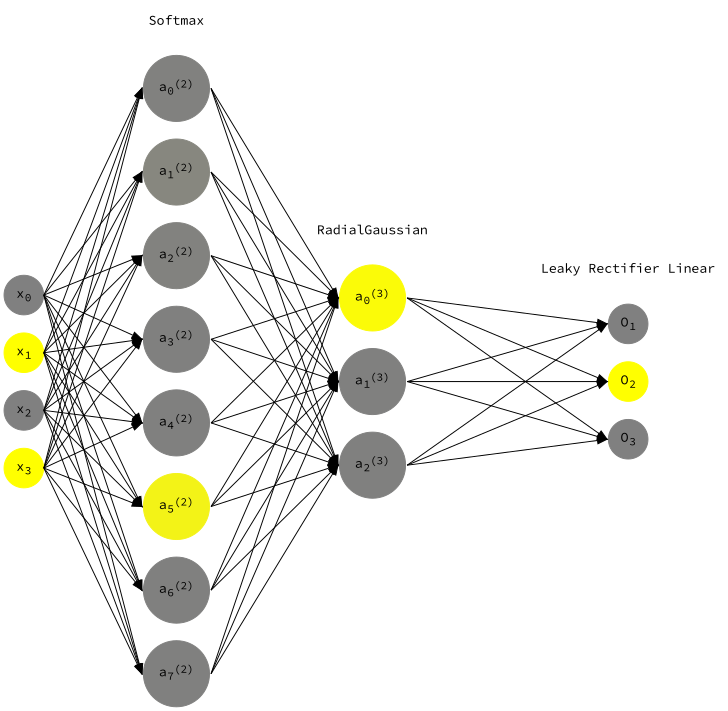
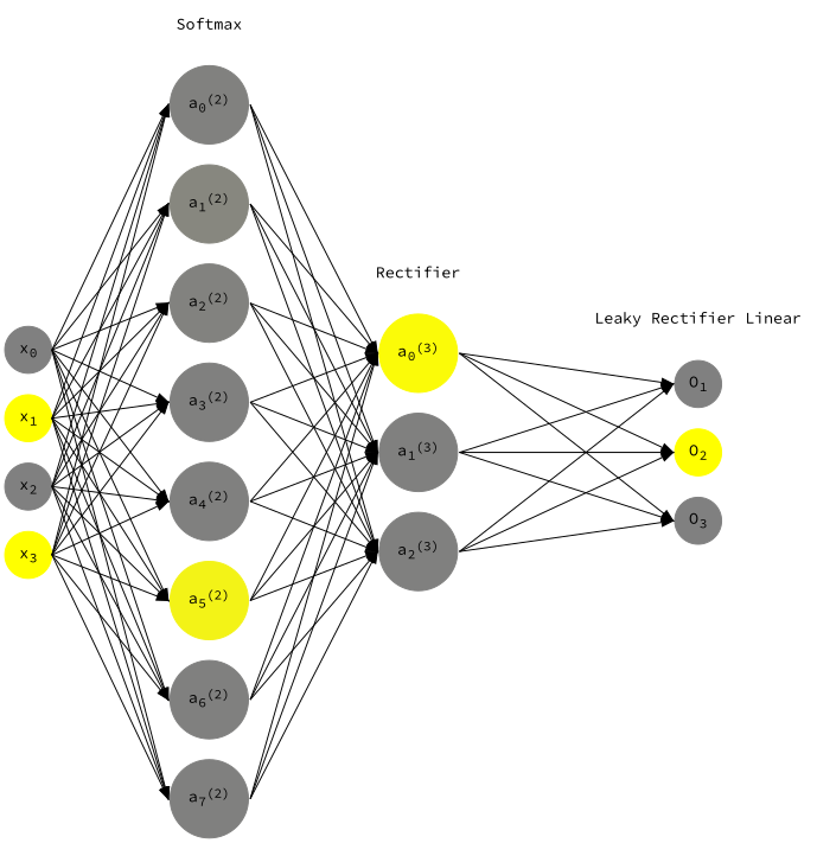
  digraph {
    rankdir=LR
    ranksep=1.4
    splines=false
    fontname="Source Code Pro"
    node [color="0.1667, 0.0, 0.5" fillcolor="0.1667, 0.0, 0.5" shape=circle style=filled fontname="Source Code Pro"]
    edge [headport=w style=solid tailport=e fontname="Source Code Pro"]
    n1 [label=<x<sub>0</sub>>]
    n2 [color="0.1667, 1.0, 1.0" fillcolor="0.1667, 1.0, 1.0" label=<x<sub>1</sub>>]
    n3 [label=<x<sub>2</sub>>]
    n4 [color="0.1667, 1.0, 1.0" fillcolor="0.1667, 1.0, 1.0" label=<x<sub>3</sub>>]
    n5 [color="0.1667, 0.008837, 0.504419" fillcolor="0.1667, 0.008837, 0.504419" label=<a<sub>0</sub><sup>(2)</sup>>]
    n6 [color="0.1667, 0.059596, 0.529798" fillcolor="0.1667, 0.059596, 0.529798" label=<a<sub>1</sub><sup>(2)</sup>>]
    n7 [color="0.1667, 0.016673, 0.508336" fillcolor="0.1667, 0.016673, 0.508336" label=<a<sub>2</sub><sup>(2)</sup>>]
    n8 [color="0.1667, 0.006711, 0.503356" fillcolor="0.1667, 0.006711, 0.503356" label=<a<sub>3</sub><sup>(2)</sup>>]
    n9 [color="0.1667, 0.001603, 0.500801" fillcolor="0.1667, 0.001603, 0.500801" label=<a<sub>4</sub><sup>(2)</sup>>]
    n10 [color="0.1667, 0.902656, 0.951328" fillcolor="0.1667, 0.902656, 0.951328" label=<a<sub>5</sub><sup>(2)</sup>>]
    n11 [color="0.1667, 0.000513, 0.500256" fillcolor="0.1667, 0.000513, 0.500256" label=<a<sub>6</sub><sup>(2)</sup>>]
    n12 [color="0.1667, 0.003411, 0.501706" fillcolor="0.1667, 0.003411, 0.501706" label=<a<sub>7</sub><sup>(2)</sup>>]
    n13 [color="0.1667, 0.966401, 0.983201" fillcolor="0.1667, 0.966401, 0.983201" label=<a<sub>0</sub><sup>(3)</sup>>]
    n14 [color="0.1667, 0.000060, 0.500030" fillcolor="0.1667, 0.000060, 0.500030" label=<a<sub>1</sub><sup>(3)</sup>>]
    n15 [color="0.1667, 0.000019, 0.500009" fillcolor="0.1667, 0.000019, 0.500009" label=<a<sub>2</sub><sup>(3)</sup>>]
    n16 [label=<O<sub>1</sub>>]
    n17 [color="0.1667, 1.0, 1.0" fillcolor="0.1667, 1.0, 1.0" label=<O<sub>2</sub>>]
    n18 [label=<O<sub>3</sub>>]
    n19 [label=Softmax shape=plaintext color="" fillcolor="" style=""]
-   n20 [label=RadialGaussian shape=plaintext color="" fillcolor="" style=""]
+   n20 [label=Rectifier shape=plaintext color="" fillcolor="" style=""]
    n21 [label="Leaky Rectifier Linear" shape=plaintext color="" fillcolor="" style=""]
    subgraph sub_1 {
      n1
    }
    subgraph sub_2 {
      n2
    }
    subgraph sub_3 {
      n3
    }
    subgraph sub_4 {
      n4
    }
    subgraph sub_5 {
      n5
    }
    subgraph sub_6 {
      n6
    }
    subgraph sub_7 {
      n7
    }
    subgraph sub_8 {
      n8
    }
    subgraph sub_9 {
      n9
    }
    subgraph sub_10 {
      n10
    }
    subgraph sub_11 {
      n11
    }
    subgraph sub_12 {
      n12
    }
    subgraph sub_13 {
      n13
    }
    subgraph sub_14 {
      n14
    }
    subgraph sub_15 {
      n15
    }
    subgraph sub_16 {
      n16
    }
    subgraph sub_17 {
      n17
    }
    subgraph sub_18 {
      n18
    }
    subgraph sub_19 {
      rank=same
      n1
      n2
      n3
      n4
    }
    subgraph sub_20 {
      rank=same
      n5
      n6
      n7
      n8
      n9
      n10
      n11
      n12
    }
    subgraph sub_21 {
      rank=same
      n13
      n14
      n15
    }
    subgraph sub_22 {
      rank=same
      n16
      n17
      n18
    }
    subgraph sub_23 {
      rank=same
      n5
      n19
    }
    subgraph sub_24 {
      rank=same
      n13
      n20
    }
    subgraph sub_25 {
      rank=same
      n16
      n21
    }
    n1 -> n2 [style=invis]
    n1 -> n5
    n1 -> n6
    n1 -> n7
    n1 -> n8
    n1 -> n9
    n1 -> n10
    n1 -> n11
    n1 -> n12
    n2 -> n3 [style=invis]
    n2 -> n5
    n2 -> n6
    n2 -> n7
    n2 -> n8
    n2 -> n9
    n2 -> n10
    n2 -> n11
    n2 -> n12
    n3 -> n4 [style=invis]
    n3 -> n5
    n3 -> n6
    n3 -> n7
    n3 -> n8
    n3 -> n9
    n3 -> n10
    n3 -> n11
    n3 -> n12
    n4 -> n5
    n4 -> n6
    n4 -> n7
    n4 -> n8
    n4 -> n9
    n4 -> n10
    n4 -> n11
    n4 -> n12
    n5 -> n6 [style=invis]
    n5 -> n13
    n5 -> n14
    n5 -> n15
    n6 -> n7 [style=invis]
    n6 -> n13
    n6 -> n14
    n6 -> n15
    n7 -> n8 [style=invis]
    n7 -> n13
    n7 -> n14
    n7 -> n15
    n8 -> n9 [style=invis]
    n8 -> n13
    n8 -> n14
    n8 -> n15
    n9 -> n10 [style=invis]
    n9 -> n13
    n9 -> n14
    n9 -> n15
    n10 -> n11 [style=invis]
    n10 -> n13
    n10 -> n14
    n10 -> n15
    n11 -> n12 [style=invis]
    n11 -> n13
    n11 -> n14
    n11 -> n15
    n12 -> n13
    n12 -> n14
    n12 -> n15
    n13 -> n14 [style=invis]
    n13 -> n16
    n13 -> n17
    n13 -> n18
    n14 -> n15 [style=invis]
    n14 -> n16
    n14 -> n17
    n14 -> n18
    n15 -> n16
    n15 -> n17
    n15 -> n18
    n16 -> n17 [style=invis]
    n17 -> n18 [style=invis]
    n19 -> n5 [style=invis]
    n20 -> n13 [style=invis]
    n21 -> n16 [style=invis]
  }
